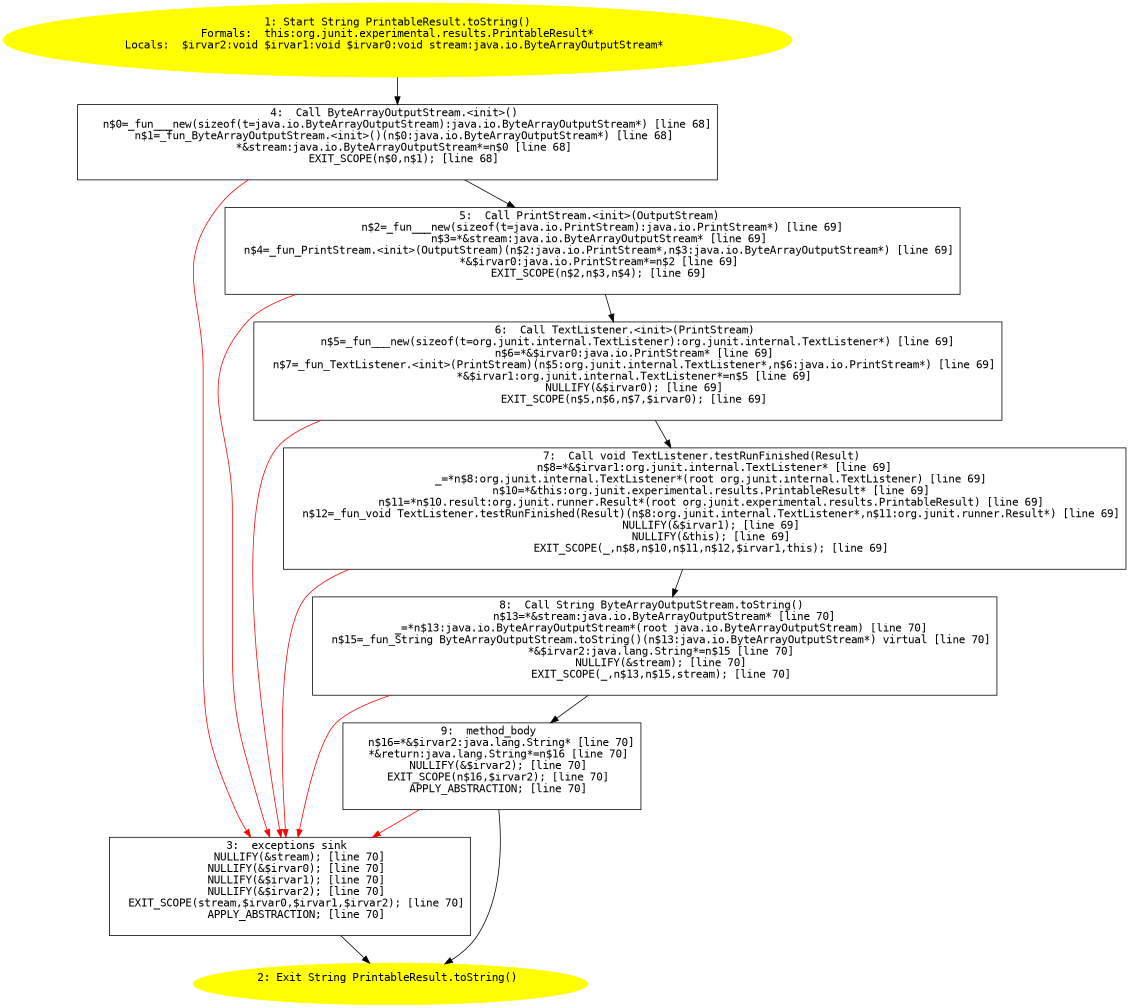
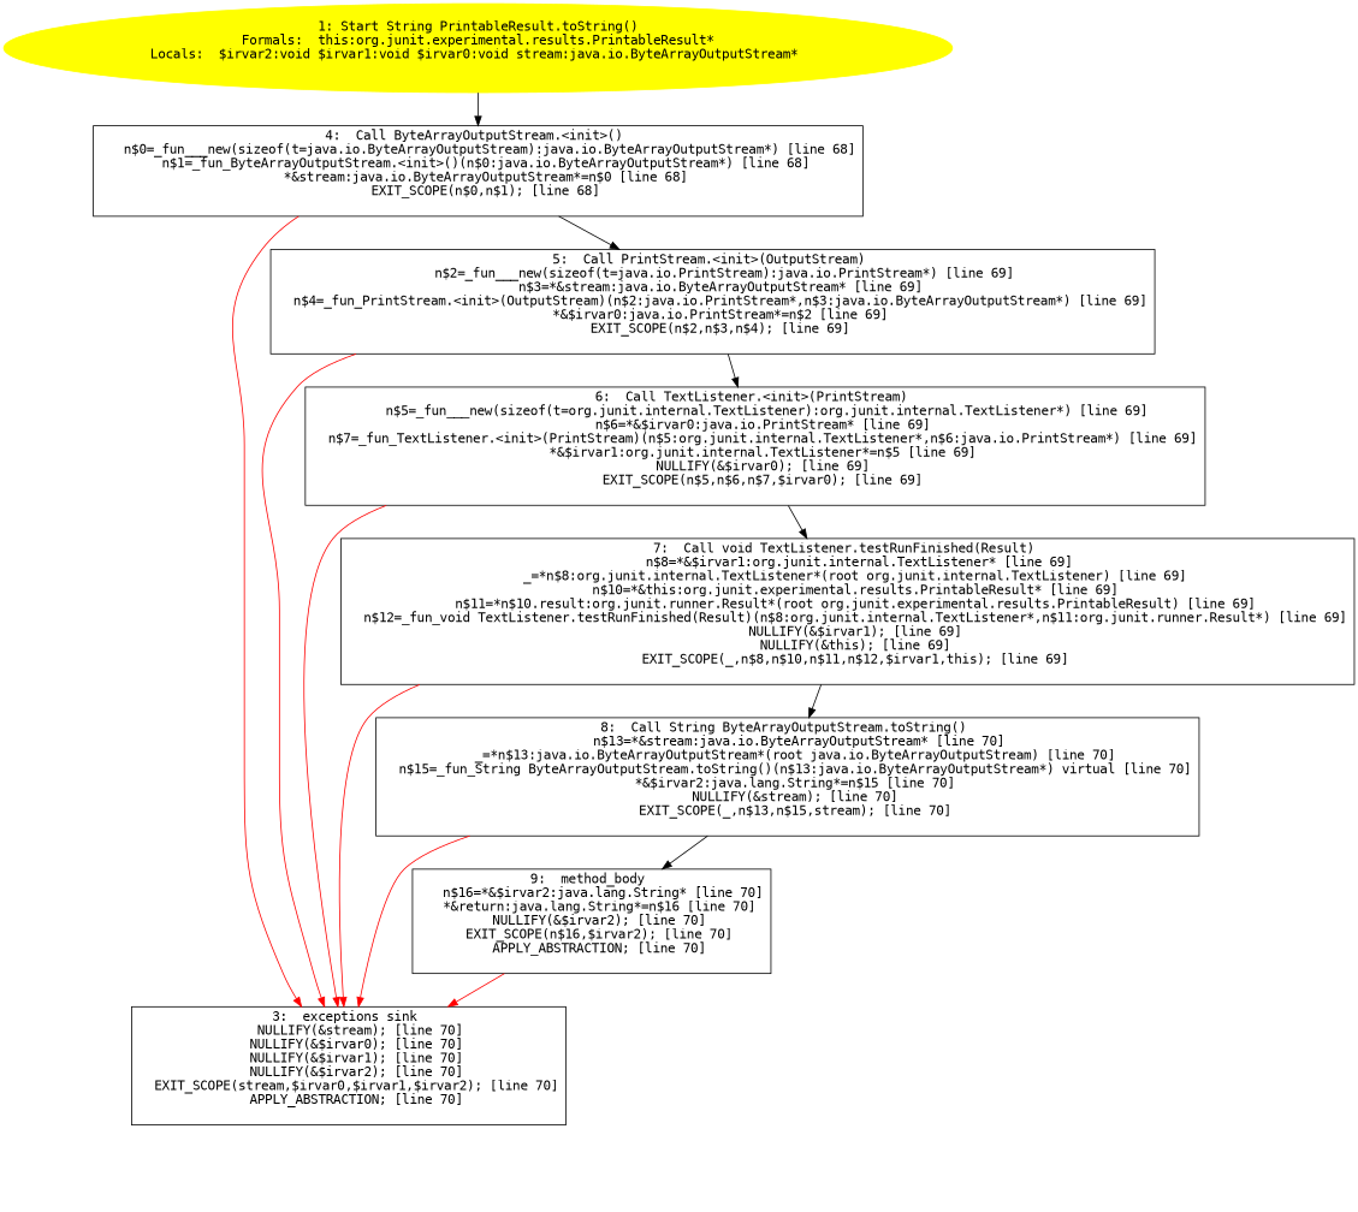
  digraph {
    fontname="DejaVu Sans Mono"
    node [fontname="DejaVu Sans Mono" shape=box]
    edge [fontname="DejaVu Sans Mono"]
    n1 [color=yellow label="1: Start String PrintableResult.toString()\nFormals:  this:org.junit.experimental.results.PrintableResult*\nLocals:  $irvar2:void $irvar1:void $irvar0:void stream:java.io.ByteArrayOutputStream* \n  " style=filled shape=""]
    n2 [label="4:  Call ByteArrayOutputStream.<init>() \n   n$0=_fun___new(sizeof(t=java.io.ByteArrayOutputStream):java.io.ByteArrayOutputStream*) [line 68]\n  n$1=_fun_ByteArrayOutputStream.<init>()(n$0:java.io.ByteArrayOutputStream*) [line 68]\n  *&stream:java.io.ByteArrayOutputStream*=n$0 [line 68]\n  EXIT_SCOPE(n$0,n$1); [line 68]\n "]
    n3 [label="3:  exceptions sink \n   NULLIFY(&stream); [line 70]\n  NULLIFY(&$irvar0); [line 70]\n  NULLIFY(&$irvar1); [line 70]\n  NULLIFY(&$irvar2); [line 70]\n  EXIT_SCOPE(stream,$irvar0,$irvar1,$irvar2); [line 70]\n  APPLY_ABSTRACTION; [line 70]\n "]
    n4 [label="5:  Call PrintStream.<init>(OutputStream) \n   n$2=_fun___new(sizeof(t=java.io.PrintStream):java.io.PrintStream*) [line 69]\n  n$3=*&stream:java.io.ByteArrayOutputStream* [line 69]\n  n$4=_fun_PrintStream.<init>(OutputStream)(n$2:java.io.PrintStream*,n$3:java.io.ByteArrayOutputStream*) [line 69]\n  *&$irvar0:java.io.PrintStream*=n$2 [line 69]\n  EXIT_SCOPE(n$2,n$3,n$4); [line 69]\n "]
-   n5 [color=yellow label="2: Exit String PrintableResult.toString() \n  " style=filled shape=""]
    n6 [label="6:  Call TextListener.<init>(PrintStream) \n   n$5=_fun___new(sizeof(t=org.junit.internal.TextListener):org.junit.internal.TextListener*) [line 69]\n  n$6=*&$irvar0:java.io.PrintStream* [line 69]\n  n$7=_fun_TextListener.<init>(PrintStream)(n$5:org.junit.internal.TextListener*,n$6:java.io.PrintStream*) [line 69]\n  *&$irvar1:org.junit.internal.TextListener*=n$5 [line 69]\n  NULLIFY(&$irvar0); [line 69]\n  EXIT_SCOPE(n$5,n$6,n$7,$irvar0); [line 69]\n "]
    n7 [label="7:  Call void TextListener.testRunFinished(Result) \n   n$8=*&$irvar1:org.junit.internal.TextListener* [line 69]\n  _=*n$8:org.junit.internal.TextListener*(root org.junit.internal.TextListener) [line 69]\n  n$10=*&this:org.junit.experimental.results.PrintableResult* [line 69]\n  n$11=*n$10.result:org.junit.runner.Result*(root org.junit.experimental.results.PrintableResult) [line 69]\n  n$12=_fun_void TextListener.testRunFinished(Result)(n$8:org.junit.internal.TextListener*,n$11:org.junit.runner.Result*) [line 69]\n  NULLIFY(&$irvar1); [line 69]\n  NULLIFY(&this); [line 69]\n  EXIT_SCOPE(_,n$8,n$10,n$11,n$12,$irvar1,this); [line 69]\n "]
    n8 [label="8:  Call String ByteArrayOutputStream.toString() \n   n$13=*&stream:java.io.ByteArrayOutputStream* [line 70]\n  _=*n$13:java.io.ByteArrayOutputStream*(root java.io.ByteArrayOutputStream) [line 70]\n  n$15=_fun_String ByteArrayOutputStream.toString()(n$13:java.io.ByteArrayOutputStream*) virtual [line 70]\n  *&$irvar2:java.lang.String*=n$15 [line 70]\n  NULLIFY(&stream); [line 70]\n  EXIT_SCOPE(_,n$13,n$15,stream); [line 70]\n "]
    n9 [label="9:  method_body \n   n$16=*&$irvar2:java.lang.String* [line 70]\n  *&return:java.lang.String*=n$16 [line 70]\n  NULLIFY(&$irvar2); [line 70]\n  EXIT_SCOPE(n$16,$irvar2); [line 70]\n  APPLY_ABSTRACTION; [line 70]\n "]
    n1 -> n2
    n2 -> n3 [color=red]
    n2 -> n4
-   n3 -> n5
    n4 -> n3 [color=red]
    n4 -> n6
    n6 -> n3 [color=red]
    n6 -> n7
    n7 -> n3 [color=red]
    n7 -> n8
    n8 -> n3 [color=red]
    n8 -> n9
    n9 -> n3 [color=red]
-   n9 -> n5
  }
